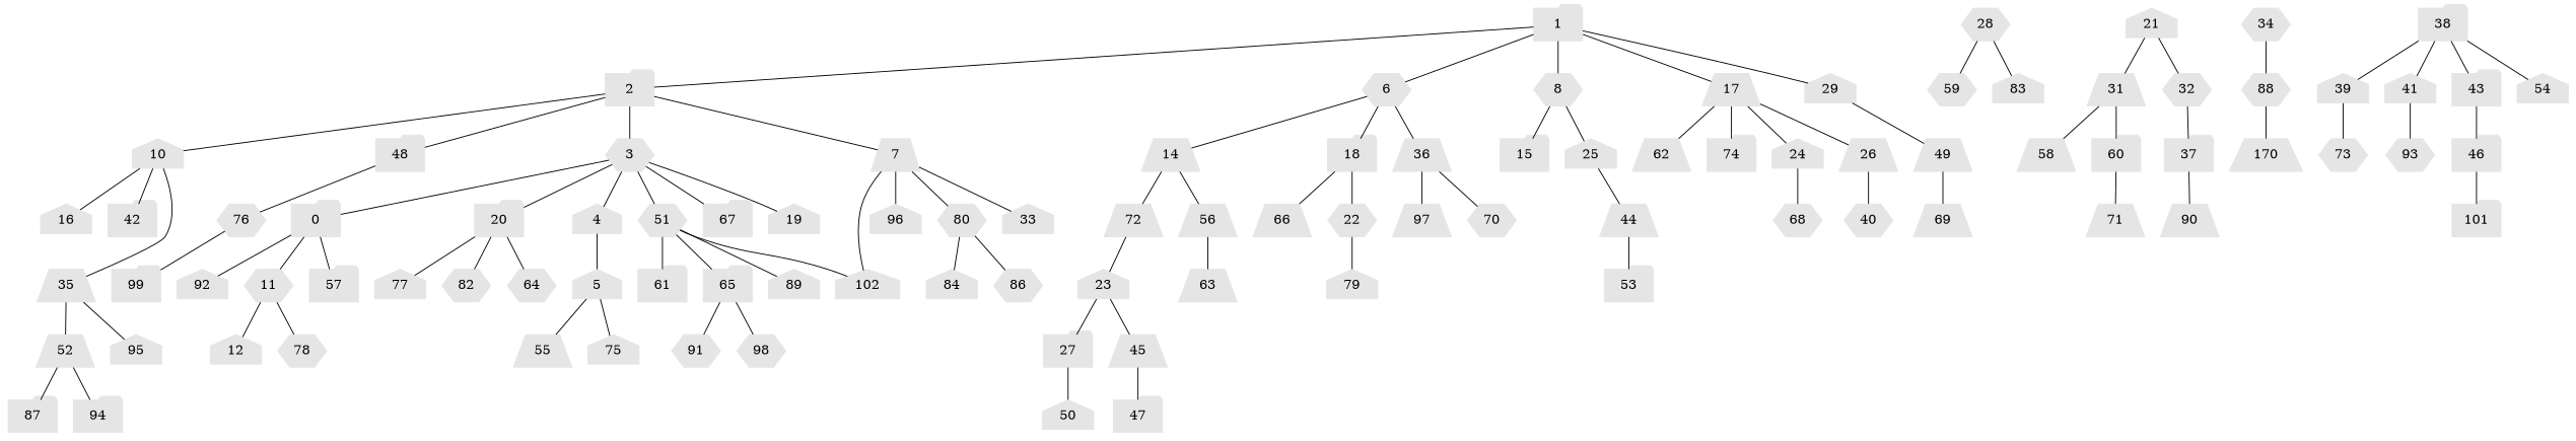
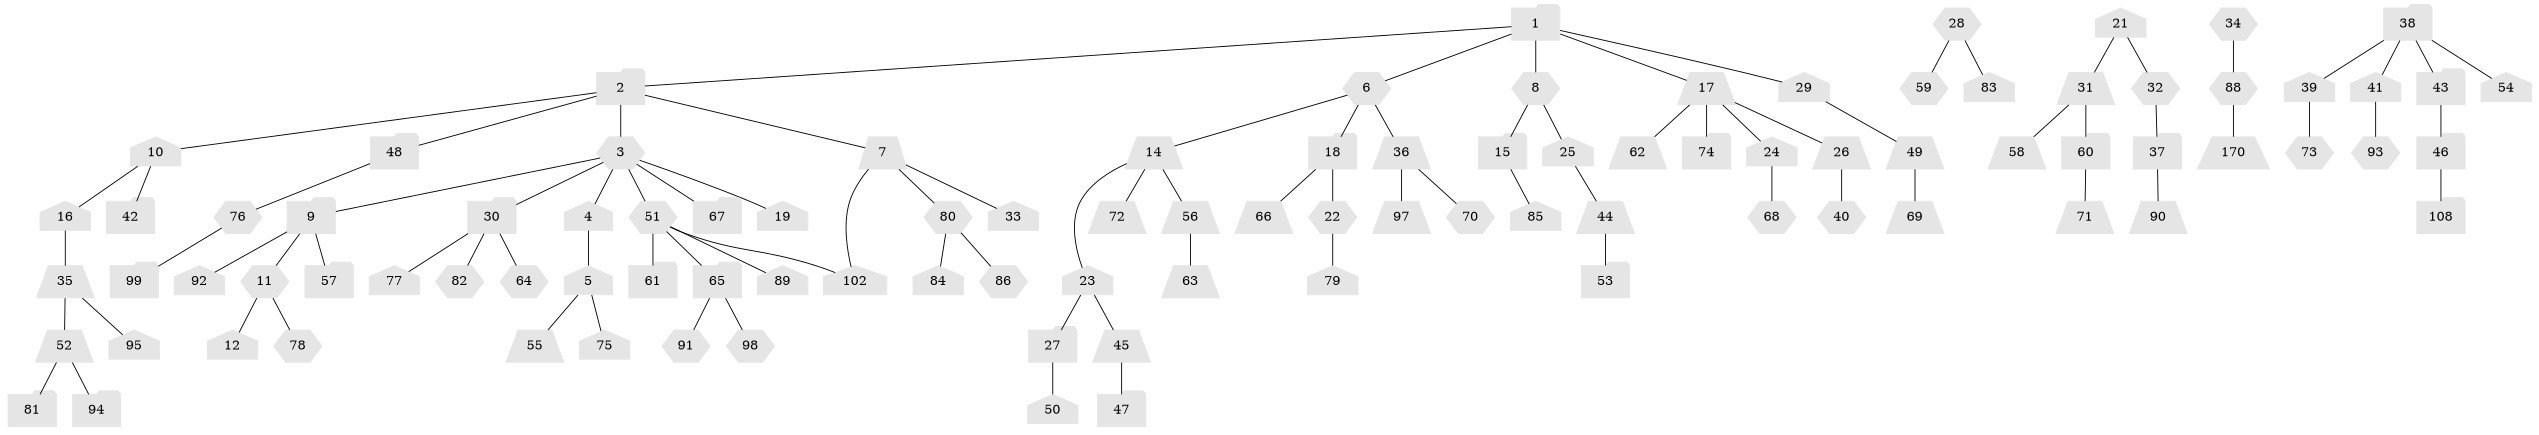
  graph {
    node [color=gray90 shape=house style=filled]
    1 [shape=folder]
    2 [shape=folder]
    6 [shape=hexagon]
    8 [shape=hexagon]
    17 [shape=trapezium]
    29
    3 [shape=hexagon]
    7 [shape=trapezium]
    10
    48 [shape=folder]
    14 [shape=trapezium]
    18 [shape=folder]
    36 [shape=trapezium]
    15 [shape=folder]
    25
    24
    26 [shape=trapezium]
    62 [shape=trapezium]
    74 [shape=folder]
    49 [shape=trapezium]
    4
-   9 [shape=folder label=0]
+   9 [shape=folder]
    19
-   20 [shape=folder]
+   20 [shape=folder label=30]
    51 [shape=hexagon]
    67 [shape=folder]
    33
    80 [shape=hexagon]
-   96
    102
    16
    42 [shape=folder]
    76 [shape=hexagon]
    5
    11 [shape=hexagon]
    57 [shape=folder]
    92
    77
    82 [shape=hexagon]
    64 [shape=hexagon]
    28 [shape=hexagon]
    59 [shape=hexagon]
    83
    61 [shape=folder]
    65 [shape=folder]
    89
    55 [shape=trapezium]
    75
    31 [shape=trapezium]
    21
    32 [shape=hexagon]
    23
    56 [shape=trapezium]
    72 [shape=trapezium]
    22 [shape=hexagon]
    66 [shape=trapezium]
    70 [shape=hexagon]
    97 [shape=trapezium]
    34 [shape=hexagon]
    88 [shape=hexagon]
    84
    86 [shape=hexagon]
+   85
    44 [shape=trapezium]
    12
    78 [shape=hexagon]
    35 [shape=trapezium]
    27 [shape=folder]
    45 [shape=trapezium]
    63 [shape=trapezium]
    52 [shape=trapezium]
    95
    68 [shape=hexagon]
    40 [shape=hexagon]
    79
    58 [shape=trapezium]
    60 [shape=folder]
    37 [shape=folder]
    50
    47 [shape=folder]
    53 [shape=folder]
    69 [shape=trapezium]
    38 [shape=folder]
    39
    41
    43 [shape=folder]
    54
    71 [shape=trapezium]
    90 [shape=trapezium]
    n90 [label=170 shape=trapezium]
-   87 [shape=folder]
+   87 [shape=folder label=81]
    94 [shape=folder]
    73 [shape=hexagon]
    93 [shape=hexagon]
    46 [shape=folder]
-   101 [shape=folder]
+   101 [shape=folder label=108]
    99 [shape=folder]
    91 [shape=hexagon]
    98 [shape=hexagon]
    1 -- 2
    1 -- 6
    1 -- 8
    1 -- 17
    1 -- 29
    2 -- 3
    2 -- 7
    2 -- 10
    2 -- 48
    6 -- 14
    6 -- 18
    6 -- 36
    8 -- 15
    8 -- 25
    17 -- 24
    17 -- 26
    17 -- 62
    17 -- 74
    29 -- 49
    3 -- 4
    3 -- 9
    3 -- 19
    3 -- 20
    3 -- 51
    3 -- 67
    7 -- 33
    7 -- 80
-   7 -- 96
    7 -- 102
    10 -- 16
    10 -- 42
    48 -- 76
-   72 -- 23
+   14 -- 23
    14 -- 56
    14 -- 72
    18 -- 22
    18 -- 66
    36 -- 70
    36 -- 97
+   15 -- 85
    25 -- 44
    24 -- 68
    26 -- 40
    49 -- 69
    4 -- 5
    9 -- 11
    9 -- 57
    9 -- 92
    20 -- 77
    20 -- 82
    20 -- 64
    51 -- 102
    51 -- 61
    51 -- 65
    51 -- 89
    80 -- 84
    80 -- 86
-   10 -- 35
+   16 -- 35
    76 -- 99
    5 -- 55
    5 -- 75
    11 -- 12
    11 -- 78
    28 -- 59
    28 -- 83
    65 -- 91
    65 -- 98
    31 -- 58
    31 -- 60
    21 -- 31
    21 -- 32
    32 -- 37
    23 -- 27
    23 -- 45
    56 -- 63
    22 -- 79
    34 -- 88
    88 -- n90
    44 -- 53
    35 -- 52
    35 -- 95
    27 -- 50
    45 -- 47
    52 -- 87
    52 -- 94
    60 -- 71
    37 -- 90
    38 -- 39
    38 -- 41
    38 -- 43
    38 -- 54
    39 -- 73
    41 -- 93
    43 -- 46
    46 -- 101
  }
